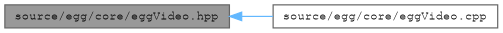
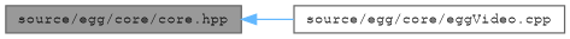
  digraph {
    rankdir=LR
    node [fontname=FreeMono fontsize=10 shape=box style=filled]
-   n1 [color=gray40 fillcolor=grey60 fontcolor=black height=0.2 label="source/egg/core/eggVideo.hpp" width=0.4]
+   n1 [color=gray40 fillcolor=grey60 fontcolor=black height=0.2 label="source/egg/core/core.hpp" width=0.4]
    n2 [color=grey40 fillcolor=white height=0.2 label="source/egg/core/eggVideo.cpp" width=0.4]
    n1 -> n2 [color=steelblue1 dir=back fontname=FreeMono fontsize=10 labelfontname=FreeMono labelfontsize=10 style=solid]
  }
